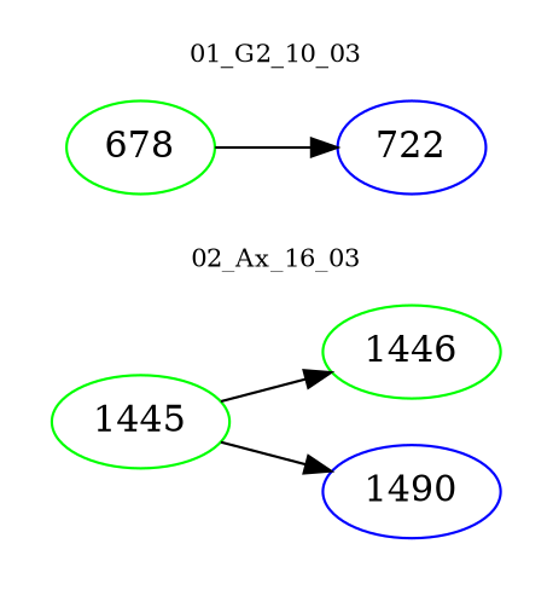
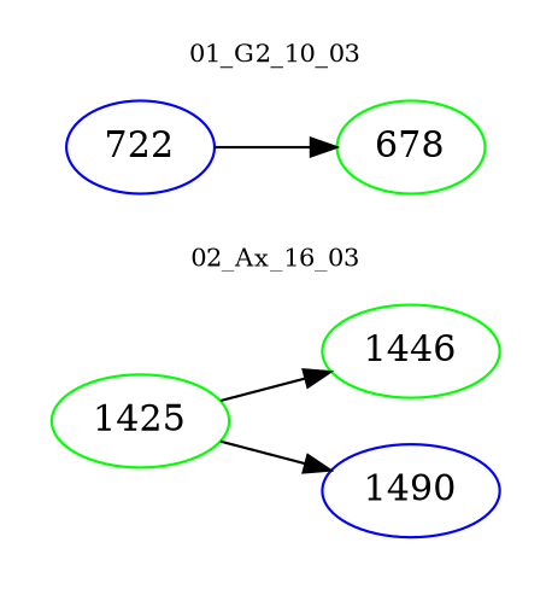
  digraph {
    rankdir=LR
    node [color=green]
    edge [color=black]
-   n1 [label=1445]
+   n1 [label=1425]
    n2 [color=blue label=1490]
    n3 [label=1446]
    n4 [label=678]
    n5 [color=blue label=722]
    subgraph cluster_1 {
      color=white
      fontsize=10
      label="02_Ax_16_03"
      n1
      n2
      n3
    }
    subgraph cluster_2 {
      color=white
      fontsize=10
      label="01_G2_10_03"
      n4
      n5
    }
    n1 -> n2
    n1 -> n3
-   n4 -> n5
+   n5 -> n4
  }
